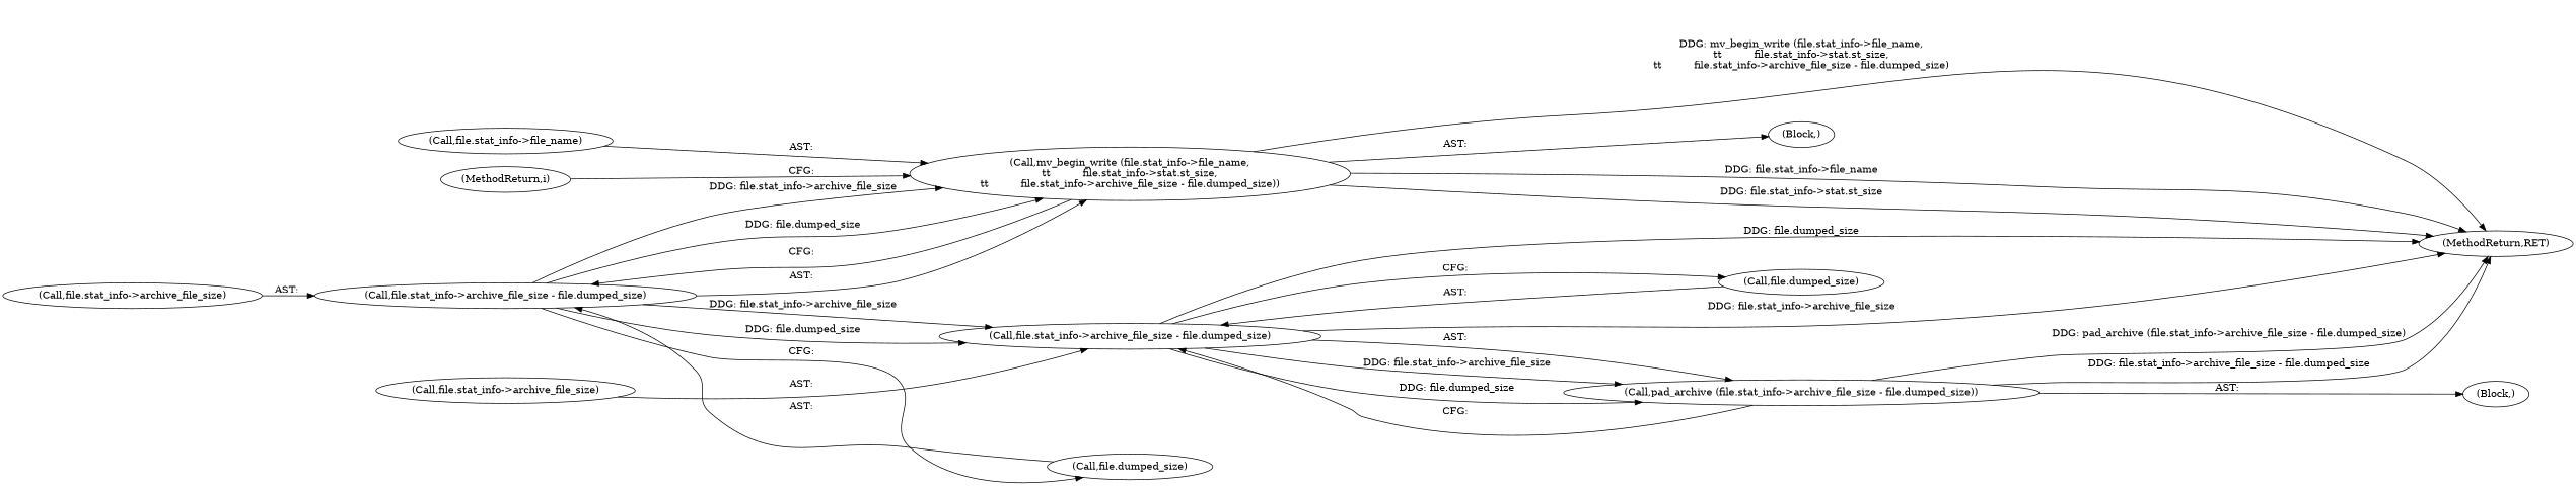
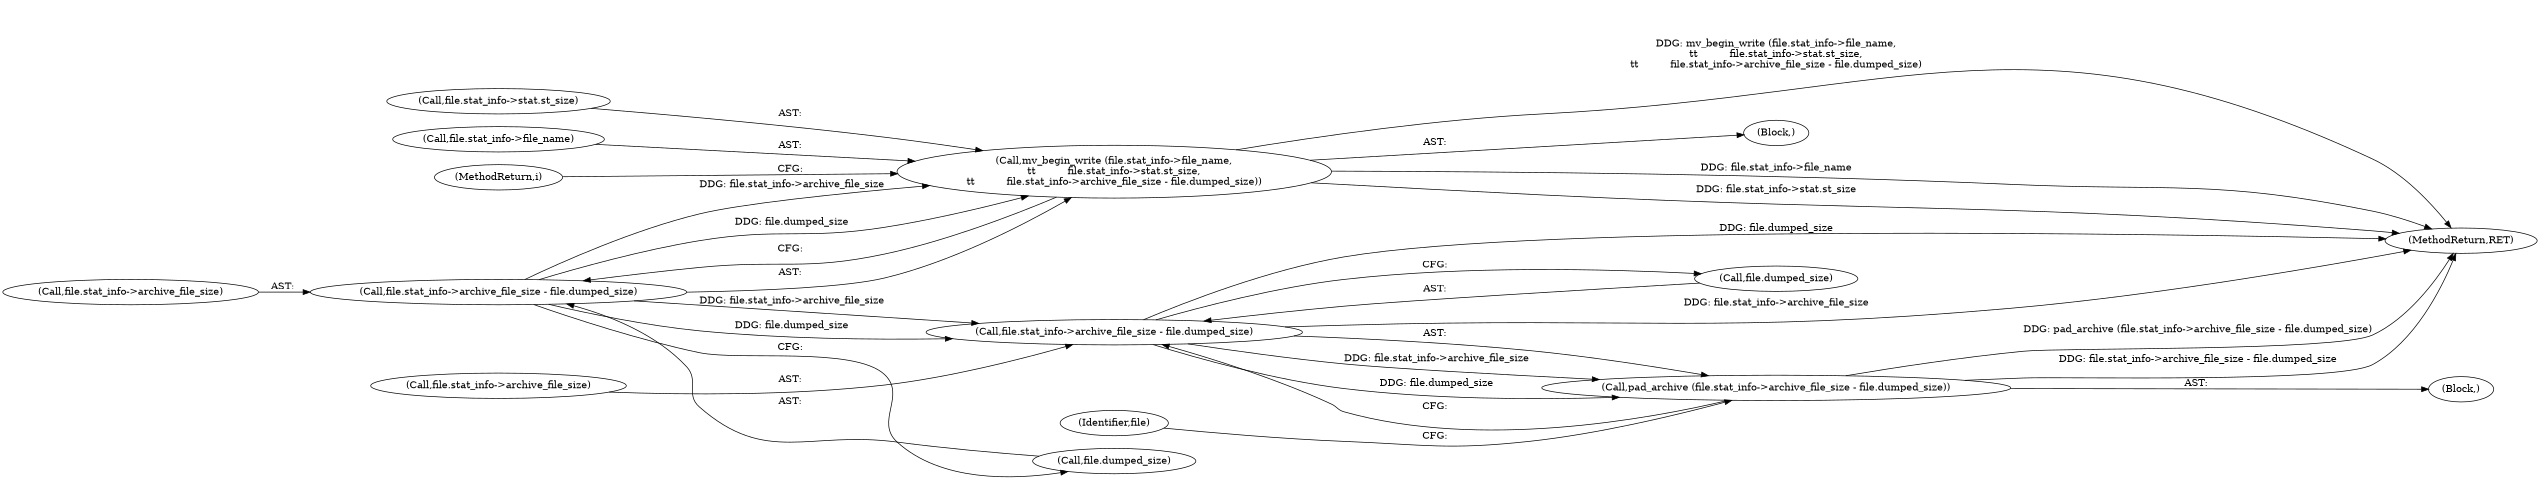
  digraph {
    rankdir=LR
    n1 [label="(Call,file.stat_info->archive_file_size - file.dumped_size)"]
    n2 [label="(Call,mv_begin_write (file.stat_info->file_name,\n\t\t          file.stat_info->stat.st_size,\n\t\t          file.stat_info->archive_file_size - file.dumped_size))"]
    n3 [label="(Call,file.stat_info->archive_file_size - file.dumped_size)"]
    n4 [label="(Call,file.dumped_size)"]
    n5 [label="(Block,)"]
    n6 [label="(MethodReturn,RET)"]
    n7 [label="(Call,pad_archive (file.stat_info->archive_file_size - file.dumped_size))"]
    n8 [label="(Call,file.dumped_size)"]
    n9 [label="(Block,)"]
+   n10 [label="(Identifier,file)"]
+   n11 [label="(Call,file.stat_info->stat.st_size)"]
    n12 [label="(Call,file.stat_info->file_name)"]
    n13 [label="(Call,file.stat_info->archive_file_size)"]
    n14 [label="(MethodReturn,i)"]
    n15 [label="(Call,file.stat_info->archive_file_size)"]
    n1 -> n2 [label="AST: "]
    n1 -> n2 [label="DDG: file.stat_info->archive_file_size"]
    n1 -> n2 [label="DDG: file.dumped_size"]
    n1 -> n3 [label="DDG: file.stat_info->archive_file_size"]
    n1 -> n3 [label="DDG: file.dumped_size"]
    n1 -> n4 [label="CFG: "]
    n2 -> n1 [label="CFG: "]
    n2 -> n5 [label="AST: "]
    n2 -> n6 [label="DDG: file.stat_info->stat.st_size"]
    n2 -> n6 [label="DDG: mv_begin_write (file.stat_info->file_name,\n\t\t          file.stat_info->stat.st_size,\n\t\t          file.stat_info->archive_file_size - file.dumped_size)"]
    n2 -> n6 [label="DDG: file.stat_info->file_name"]
    n3 -> n6 [label="DDG: file.dumped_size"]
    n3 -> n6 [label="DDG: file.stat_info->archive_file_size"]
    n3 -> n7 [label="AST: "]
    n3 -> n7 [label="DDG: file.stat_info->archive_file_size"]
    n3 -> n7 [label="DDG: file.dumped_size"]
    n3 -> n8 [label="CFG: "]
    n4 -> n1 [label="AST: "]
    n7 -> n3 [label="CFG: "]
    n7 -> n6 [label="DDG: pad_archive (file.stat_info->archive_file_size - file.dumped_size)"]
    n7 -> n6 [label="DDG: file.stat_info->archive_file_size - file.dumped_size"]
    n7 -> n9 [label="AST: "]
    n8 -> n3 [label="AST: "]
+   n10 -> n7 [label="CFG: "]
+   n11 -> n2 [label="AST: "]
    n12 -> n2 [label="AST: "]
    n13 -> n3 [label="AST: "]
    n14 -> n2 [label="CFG: "]
    n15 -> n1 [label="AST: "]
  }
